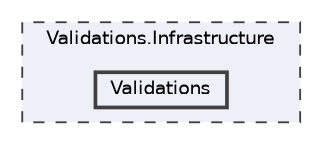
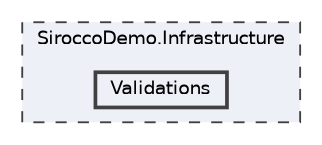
  digraph {
    compound=true
    n1 [color=grey25 fillcolor="#edf0f7" fontname=Helvetica fontsize=10 height=0.2 label=Validations shape=box style="filled,bold" width=0.4]
    subgraph cluster_1 {
      bgcolor="#edf0f7"
      fontname=Helvetica
      fontsize=10
-     label="Validations.Infrastructure"
+     label="SiroccoDemo.Infrastructure"
      pencolor=grey25
      style="filled,dashed"
      n1
    }
  }
